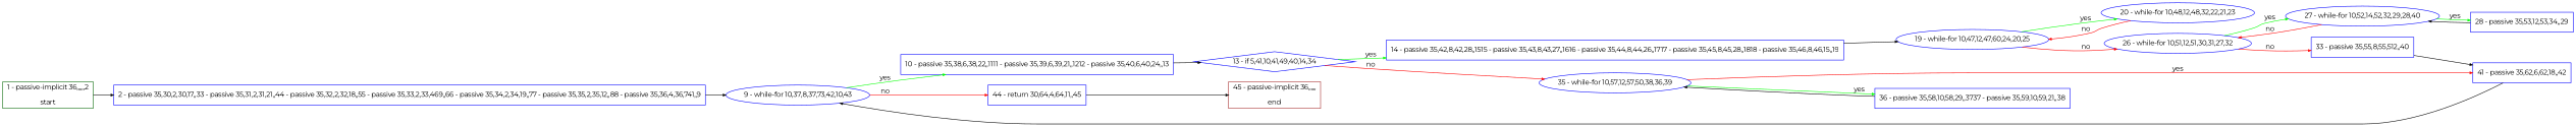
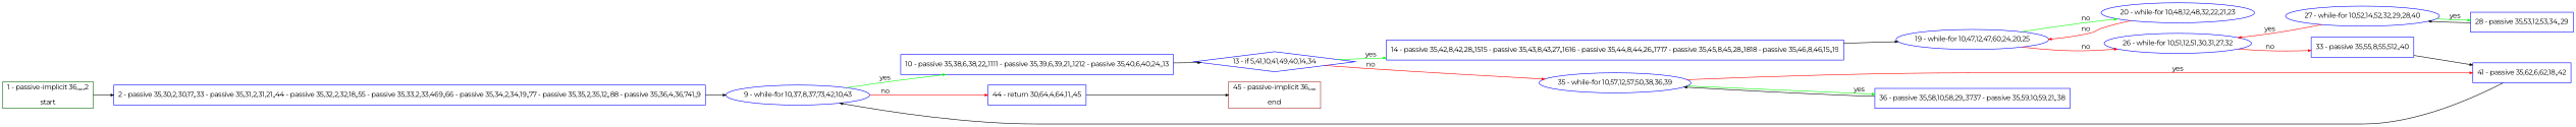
  digraph {
    bgcolor=white
    compound=true
    fillcolor="#FFFFCC"
    fontname=Montserrat
    fontsize=12
    pack=true
    packmode=clust
    rankdir=LR
    style="rounded,filled"
    node [color="#0000ff" compound=true fillcolor="#ffffff" fixedsize=false fontname=Montserrat fontsize=12 node_initialized=no shape=box style=filled]
    edge [arrowhead=normal arrowsize=0.5 arrowtail=none color="#000000" compound=true dir=forward fontcolor=black fontname=Montserrat fontsize=12]
    n1 [label="2 - passive 35,30,2,30,17,,33 - passive 35,31,2,31,21,,44 - passive 35,32,2,32,18,,55 - passive 35,33,2,33,469,,66 - passive 35,34,2,34,19,,77 - passive 35,35,2,35,12,,88 - passive 35,36,4,36,741,,9"]
    n2 [label="9 - while-for 10,37,8,37,73,42,10,43" shape=oval]
    n3 [label="10 - passive 35,38,6,38,22,,1111 - passive 35,39,6,39,21,,1212 - passive 35,40,6,40,24,,13"]
    n4 [label="44 - return 30,64,4,64,11,,45"]
    n5 [color="#006400" label="1 - passive-implicit 36,,,,,,2\n\nstart"]
    n6 [label="13 - if 5,41,10,41,49,40,14,34" shape=diamond]
    n7 [color="#a52a2a" label="45 - passive-implicit 36,,,,,,\n\nend"]
    n8 [label="14 - passive 35,42,8,42,28,,1515 - passive 35,43,8,43,27,,1616 - passive 35,44,8,44,26,,1717 - passive 35,45,8,45,28,,1818 - passive 35,46,8,46,15,,19"]
    n9 [label="35 - while-for 10,57,12,57,50,38,36,39" shape=oval]
    n10 [label="19 - while-for 10,47,12,47,60,24,20,25" shape=oval]
    n11 [label="41 - passive 35,62,6,62,18,,42"]
    n12 [label="36 - passive 35,58,10,58,29,,3737 - passive 35,59,10,59,21,,38"]
    n13 [label="20 - while-for 10,48,12,48,32,22,21,23" shape=oval]
    n14 [label="26 - while-for 10,51,12,51,30,31,27,32" shape=oval]
    n15 [label="27 - while-for 10,52,14,52,32,29,28,40" shape=oval]
    n16 [label="33 - passive 35,55,8,55,512,,40"]
    n17 [label="28 - passive 35,53,12,53,34,,29"]
    n1 -> n2
    n2 -> n3 [color="#00ff00" label=yes]
    n2 -> n4 [color="#ff0000" label=no]
    n3 -> n6
    n4 -> n7
    n5 -> n1
    n6 -> n8 [color="#00ff00" label=yes]
    n6 -> n9 [color="#ff0000" label=no]
    n8 -> n10
    n9 -> n11 [color="#ff0000" label=yes]
    n9 -> n12 [color="#00ff00" label=yes]
-   n10 -> n13 [color="#00ff00" label=yes]
+   n10 -> n13 [color="#00ff00" label=no]
    n10 -> n14 [color="#ff0000" label=no]
    n11 -> n2
    n12 -> n9
    n13 -> n10 [color="#ff0000" label=no]
-   n14 -> n15 [color="#00ff00" label=yes]
    n14 -> n16 [color="#ff0000" label=no]
-   n15 -> n14 [color="#ff0000" label=no]
+   n15 -> n14 [color="#ff0000" label=yes]
    n15 -> n17 [color="#00ff00" label=yes]
    n16 -> n11
    n17 -> n15
  }
